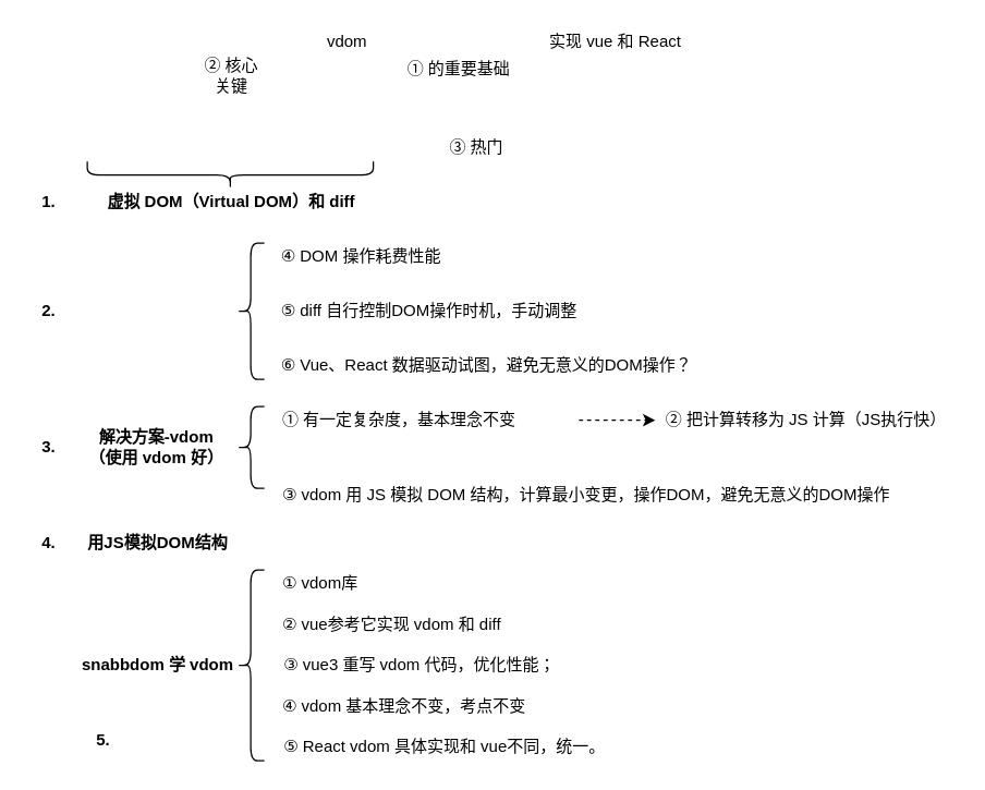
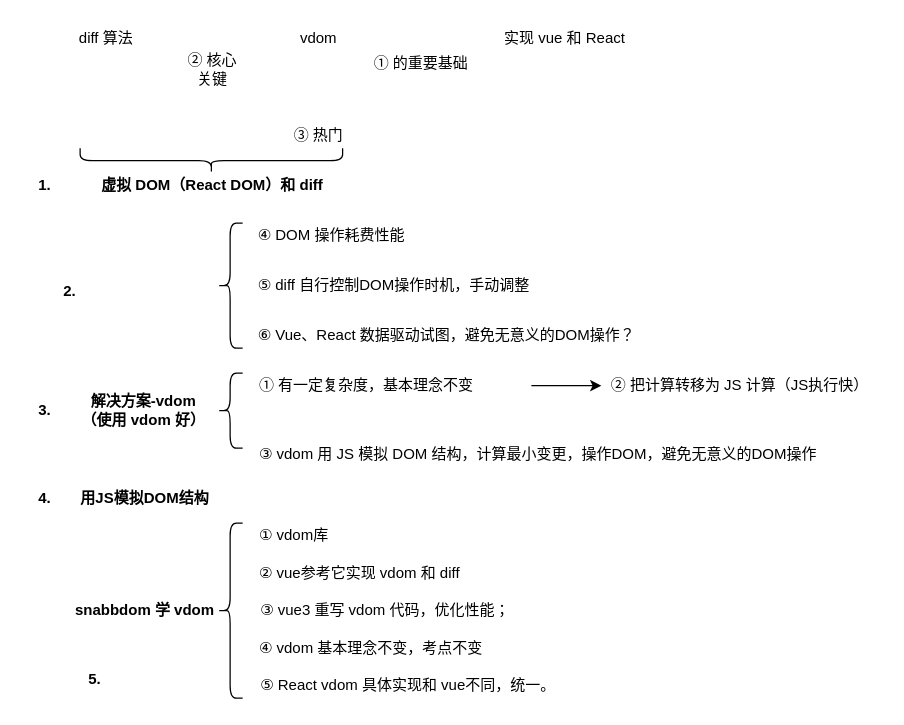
  <mxCell id="0" />
  <mxCell id="1" parent="0" />
  <mxCell id="2" value="" style="group" parent="1" vertex="1" connectable="0"><mxGeometry x="20" y="20" width="680.5" height="538" as="geometry" /></mxCell>
+ <mxCell id="3" value="diff 算法" style="text;html=1;align=center;verticalAlign=middle;resizable=0;points=[];;autosize=1;" parent="2" vertex="1"><mxGeometry x="33.5" width="60" height="20" as="geometry" /></mxCell>
  <mxCell id="4" value="vdom" style="text;html=1;align=center;verticalAlign=middle;resizable=0;points=[];;autosize=1;" parent="2" vertex="1"><mxGeometry x="213.5" width="40" height="20" as="geometry" /></mxCell>
  <mxCell id="5" value="实现 vue 和 React" style="text;html=1;align=center;verticalAlign=middle;resizable=0;points=[];;autosize=1;" parent="2" vertex="1"><mxGeometry x="375.5" width="110" height="20" as="geometry" /></mxCell>
  <mxCell id="6" value="② 核心&lt;br&gt;关键" style="text;html=1;align=center;verticalAlign=middle;resizable=0;points=[];;autosize=1;" parent="2" vertex="1"><mxGeometry x="123.5" y="20" width="50" height="30" as="geometry" /></mxCell>
  <mxCell id="7" value="① 的重要基础" style="text;html=1;align=center;verticalAlign=middle;resizable=0;points=[];;autosize=1;" parent="2" vertex="1"><mxGeometry x="270.5" y="20" width="90" height="20" as="geometry" /></mxCell>
- <mxCell id="8" value="③ 热门" style="text;html=1;align=center;verticalAlign=middle;resizable=0;points=[];;autosize=1;" parent="2" vertex="1"><mxGeometry x="303.5" y="78" width="50" height="20" as="geometry" /></mxCell>
+ <mxCell id="8" value="③ 热门" style="text;html=1;align=center;verticalAlign=middle;resizable=0;points=[];;autosize=1;" parent="2" vertex="1"><mxGeometry x="208.5" y="78" width="50" height="20" as="geometry" /></mxCell>
  <mxCell id="9" value="" style="shape=curlyBracket;whiteSpace=wrap;html=1;rounded=1;direction=north;" parent="2" vertex="1"><mxGeometry x="43.5" y="98" width="210" height="20" as="geometry" /></mxCell>
  <mxCell id="10" value="" style="shape=curlyBracket;whiteSpace=wrap;html=1;rounded=1;" parent="2" vertex="1"><mxGeometry x="153.5" y="158" width="20" height="100" as="geometry" /></mxCell>
  <mxCell id="11" value="④ DOM 操作耗费性能" style="text;html=1;align=left;verticalAlign=middle;resizable=0;points=[];;autosize=1;" parent="2" vertex="1"><mxGeometry x="183.5" y="158" width="130" height="20" as="geometry" /></mxCell>
  <mxCell id="12" value="⑤ diff 自行控制DOM操作时机，手动调整" style="text;html=1;align=left;verticalAlign=middle;resizable=0;points=[];;autosize=1;" parent="2" vertex="1"><mxGeometry x="183.5" y="198" width="250" height="20" as="geometry" /></mxCell>
  <mxCell id="13" value="⑥ Vue、React 数据驱动试图，避免无意义的DOM操作？" style="text;html=1;align=left;verticalAlign=middle;resizable=0;points=[];;autosize=1;" parent="2" vertex="1"><mxGeometry x="183.5" y="238" width="320" height="20" as="geometry" /></mxCell>
  <mxCell id="14" value="解决方案-vdom&lt;br&gt;（使用 vdom 好）" style="text;html=1;align=center;verticalAlign=middle;resizable=0;points=[];;autosize=1;fontStyle=1" parent="2" vertex="1"><mxGeometry x="38.5" y="293" width="110" height="30" as="geometry" /></mxCell>
  <mxCell id="15" value="" style="shape=curlyBracket;whiteSpace=wrap;html=1;rounded=1;" parent="2" vertex="1"><mxGeometry x="153.5" y="278" width="20" height="60" as="geometry" /></mxCell>
  <mxCell id="16" value="① 有一定复杂度，基本理念不变" style="text;html=1;align=left;verticalAlign=middle;resizable=0;points=[];;autosize=1;" parent="2" vertex="1"><mxGeometry x="184.5" y="278" width="220" height="20" as="geometry" /></mxCell>
  <mxCell id="17" value="② 把计算转移为 JS 计算（JS执行快）" style="text;html=1;align=center;verticalAlign=middle;resizable=0;points=[];;autosize=1;" parent="2" vertex="1"><mxGeometry x="460.5" y="278" width="220" height="20" as="geometry" /></mxCell>
- <mxCell id="18" style="edgeStyle=orthogonalEdgeStyle;rounded=0;orthogonalLoop=1;jettySize=auto;html=1;dashed=1;" parent="2" source="16" target="17" edge="1"><mxGeometry relative="1" as="geometry"><mxPoint x="393.5" y="307" as="targetPoint" /></mxGeometry></mxCell>
+ <mxCell id="18" style="edgeStyle=orthogonalEdgeStyle;rounded=0;orthogonalLoop=1;jettySize=auto;html=1;" parent="2" source="16" target="17" edge="1"><mxGeometry relative="1" as="geometry"><mxPoint x="393.5" y="307" as="targetPoint" /></mxGeometry></mxCell>
  <mxCell id="19" value="③ vdom 用 JS 模拟 DOM 结构，计算最小变更，操作DOM，避免无意义的DOM操作" style="text;html=1;align=left;verticalAlign=middle;resizable=0;points=[];;autosize=1;" parent="2" vertex="1"><mxGeometry x="184.5" y="333" width="460" height="20" as="geometry" /></mxCell>
  <mxCell id="20" value="用JS模拟DOM结构" style="text;html=1;align=center;verticalAlign=middle;resizable=0;points=[];;autosize=1;fontStyle=1" parent="2" vertex="1"><mxGeometry x="35" y="368" width="120" height="20" as="geometry" /></mxCell>
  <mxCell id="21" value="snabbdom 学 vdom" style="text;html=1;align=center;verticalAlign=middle;resizable=0;points=[];;autosize=1;fontStyle=1" parent="2" vertex="1"><mxGeometry x="30" y="458" width="130" height="20" as="geometry" /></mxCell>
  <mxCell id="22" value="① vdom库" style="text;html=1;align=left;verticalAlign=middle;resizable=0;points=[];;autosize=1;" parent="2" vertex="1"><mxGeometry x="184.5" y="398" width="70" height="20" as="geometry" /></mxCell>
  <mxCell id="23" value="② vue参考它实现 vdom 和 diff" style="text;html=1;align=left;verticalAlign=middle;resizable=0;points=[];;autosize=1;" parent="2" vertex="1"><mxGeometry x="184.5" y="428" width="180" height="20" as="geometry" /></mxCell>
  <mxCell id="24" value="③ vue3 重写 vdom 代码，优化性能；" style="text;html=1;align=left;verticalAlign=middle;resizable=0;points=[];;autosize=1;" parent="2" vertex="1"><mxGeometry x="185.5" y="458" width="220" height="20" as="geometry" /></mxCell>
  <mxCell id="25" value="④ vdom 基本理念不变，考点不变" style="text;html=1;align=left;verticalAlign=middle;resizable=0;points=[];;autosize=1;" parent="2" vertex="1"><mxGeometry x="184.5" y="488" width="200" height="20" as="geometry" /></mxCell>
  <mxCell id="26" value="⑤ React vdom 具体实现和 vue不同，统一。" style="text;html=1;align=left;verticalAlign=middle;resizable=0;points=[];;autosize=1;" parent="2" vertex="1"><mxGeometry x="185.5" y="518" width="250" height="20" as="geometry" /></mxCell>
  <mxCell id="27" value="" style="shape=curlyBracket;whiteSpace=wrap;html=1;rounded=1;" parent="2" vertex="1"><mxGeometry x="153.5" y="398" width="20" height="140" as="geometry" /></mxCell>
- <mxCell id="28" value="虚拟 DOM（Virtual DOM）和 diff" style="text;html=1;align=center;verticalAlign=middle;resizable=0;points=[];;autosize=1;fontStyle=1" parent="2" vertex="1"><mxGeometry x="48.5" y="118" width="200" height="20" as="geometry" /></mxCell>
+ <mxCell id="28" value="虚拟 DOM（React DOM）和 diff" style="text;html=1;align=center;verticalAlign=middle;resizable=0;points=[];;autosize=1;fontStyle=1" parent="2" vertex="1"><mxGeometry x="48.5" y="118" width="200" height="20" as="geometry" /></mxCell>
  <mxCell id="29" value="1." style="text;html=1;align=center;verticalAlign=middle;resizable=0;points=[];;autosize=1;fontStyle=1" parent="2" vertex="1"><mxGeometry y="118" width="30" height="20" as="geometry" /></mxCell>
- <mxCell id="30" value="2." style="text;html=1;align=center;verticalAlign=middle;resizable=0;points=[];;autosize=1;fontStyle=1" parent="2" vertex="1"><mxGeometry y="198" width="30" height="20" as="geometry" /></mxCell>
+ <mxCell id="30" value="2." style="text;html=1;align=center;verticalAlign=middle;resizable=0;points=[];;autosize=1;fontStyle=1" parent="2" vertex="1"><mxGeometry x="20" y="203" width="30" height="20" as="geometry" /></mxCell>
  <mxCell id="31" value="3." style="text;html=1;align=center;verticalAlign=middle;resizable=0;points=[];;autosize=1;fontStyle=1" parent="2" vertex="1"><mxGeometry y="298" width="30" height="20" as="geometry" /></mxCell>
  <mxCell id="32" value="4." style="text;html=1;align=center;verticalAlign=middle;resizable=0;points=[];;autosize=1;fontStyle=1" parent="2" vertex="1"><mxGeometry y="368" width="30" height="20" as="geometry" /></mxCell>
  <mxCell id="33" value="5." style="text;html=1;align=center;verticalAlign=middle;resizable=0;points=[];;autosize=1;fontStyle=1" parent="2" vertex="1"><mxGeometry x="40" y="513" width="30" height="20" as="geometry" /></mxCell>
